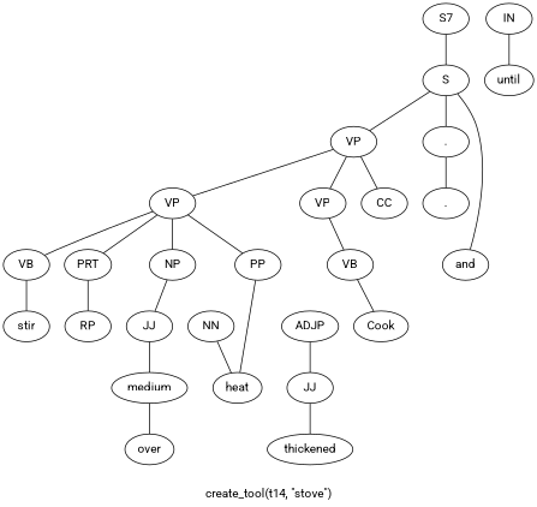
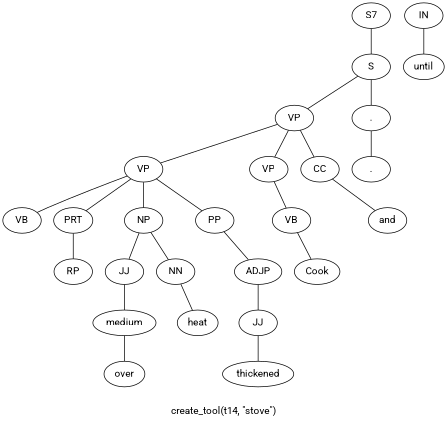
  graph {
    fontname=Roboto
    label="create_tool(t14, \"stove\")"
    node [fontname=Roboto]
    edge [fontname=Roboto]
    n1 [label=S7]
    n2 [label=S]
    n3 [label=VP]
    n4 [label="."]
    n5 [label=VP]
    n6 [label=CC]
    n7 [label=VP]
    n8 [label="."]
    n9 [label=VB]
    n10 [label=and]
    n11 [label=VB]
    n12 [label=PRT]
    n13 [label=NP]
    n14 [label=PP]
    n15 [label=Cook]
-   n16 [label=stir]
    n17 [label=RP]
    n18 [label=JJ]
    n19 [label=NN]
    n20 [label=ADJP]
    n21 [label=over]
    n22 [label=medium]
    n23 [label=heat]
    n24 [label=IN]
    n25 [label=until]
    n26 [label=JJ]
    n27 [label=thickened]
    n1 -- n2
    n2 -- n3
    n2 -- n4
    n3 -- n5
    n3 -- n6
    n3 -- n7
    n4 -- n8
    n5 -- n9
-   n2 -- n10
+   n6 -- n10
    n7 -- n11
    n7 -- n12
    n7 -- n13
    n7 -- n14
    n9 -- n15
-   n11 -- n16
    n12 -- n17
    n13 -- n18
-   n14 -- n23
+   n13 -- n19
+   n14 -- n20
    n18 -- n22
    n19 -- n23
    n20 -- n26
    n22 -- n21
    n24 -- n25
    n26 -- n27
  }
